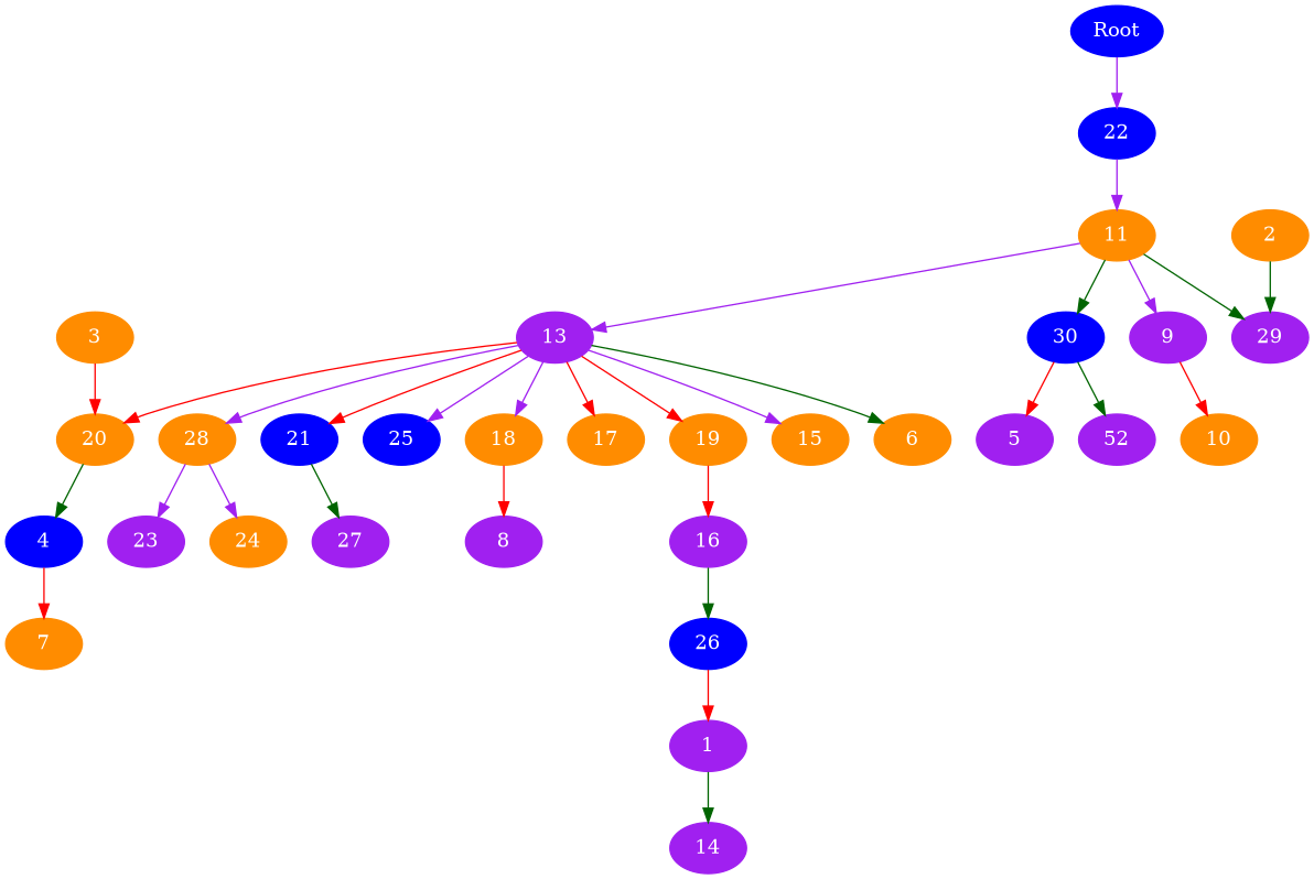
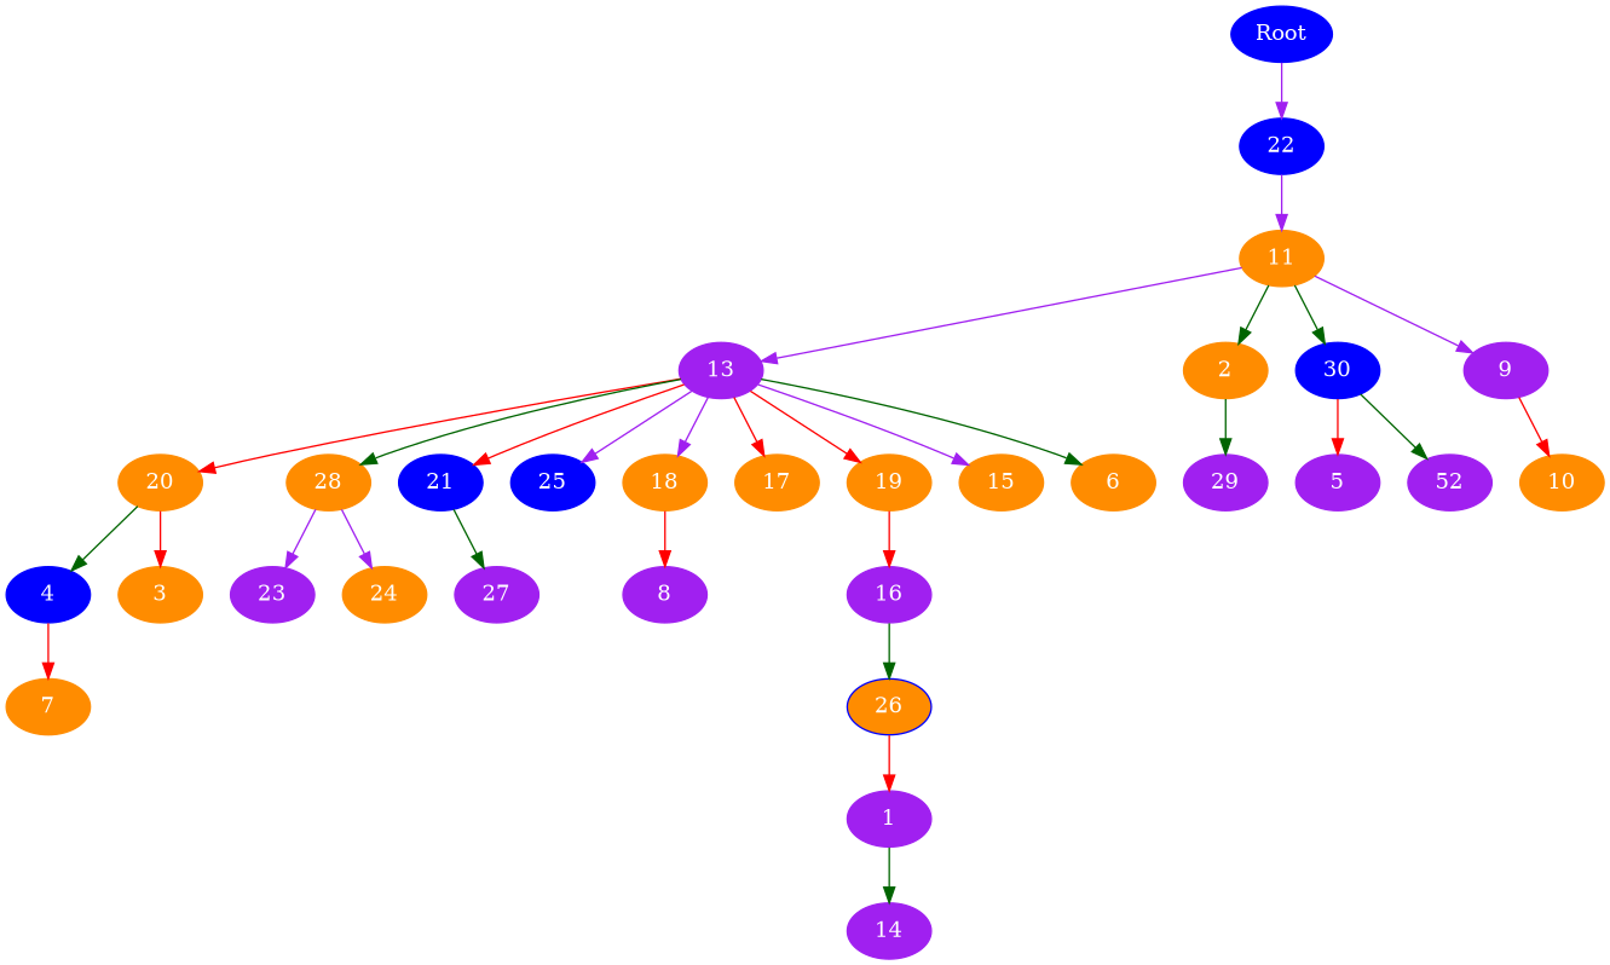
  digraph {
    node [color=darkorange fontcolor=white style=filled]
    edge [color=red]
    Root [color=blue]
    22 [color=blue]
    11
    13 [color=purple]
    2
    30 [color=blue]
    9 [color=purple]
    20
    28
    21 [color=blue]
    25 [color=blue]
    18
    17
    19
    15
    6
    29 [color=purple]
    5 [color=purple]
    n19 [color=purple label=52]
    10
    4 [color=blue]
    3
    23 [color=purple]
    24
    27 [color=purple]
    8 [color=purple]
    16 [color=purple]
    7
-   26 [color=blue]
+   26 [color=blue fillcolor=darkorange]
    1 [color=purple]
    14 [color=purple]
    Root -> 22 [color=purple]
    22 -> 11 [color=purple]
    11 -> 13 [color=purple]
-   11 -> 29 [color=darkgreen]
+   11 -> 2 [color=darkgreen]
    11 -> 30 [color=darkgreen]
    11 -> 9 [color=purple]
    13 -> 20
-   13 -> 28 [color=purple]
+   13 -> 28 [color=darkgreen]
    13 -> 21
    13 -> 25 [color=purple]
    13 -> 18 [color=purple]
    13 -> 17
    13 -> 19
    13 -> 15 [color=purple]
    13 -> 6 [color=darkgreen]
    2 -> 29 [color=darkgreen]
    30 -> 5
    30 -> n19 [color=darkgreen]
    9 -> 10
    20 -> 4 [color=darkgreen]
-   3 -> 20
+   20 -> 3
    28 -> 23 [color=purple]
    28 -> 24 [color=purple]
    21 -> 27 [color=darkgreen]
    18 -> 8
    19 -> 16
    4 -> 7
    16 -> 26 [color=darkgreen]
    26 -> 1
    1 -> 14 [color=darkgreen]
  }
